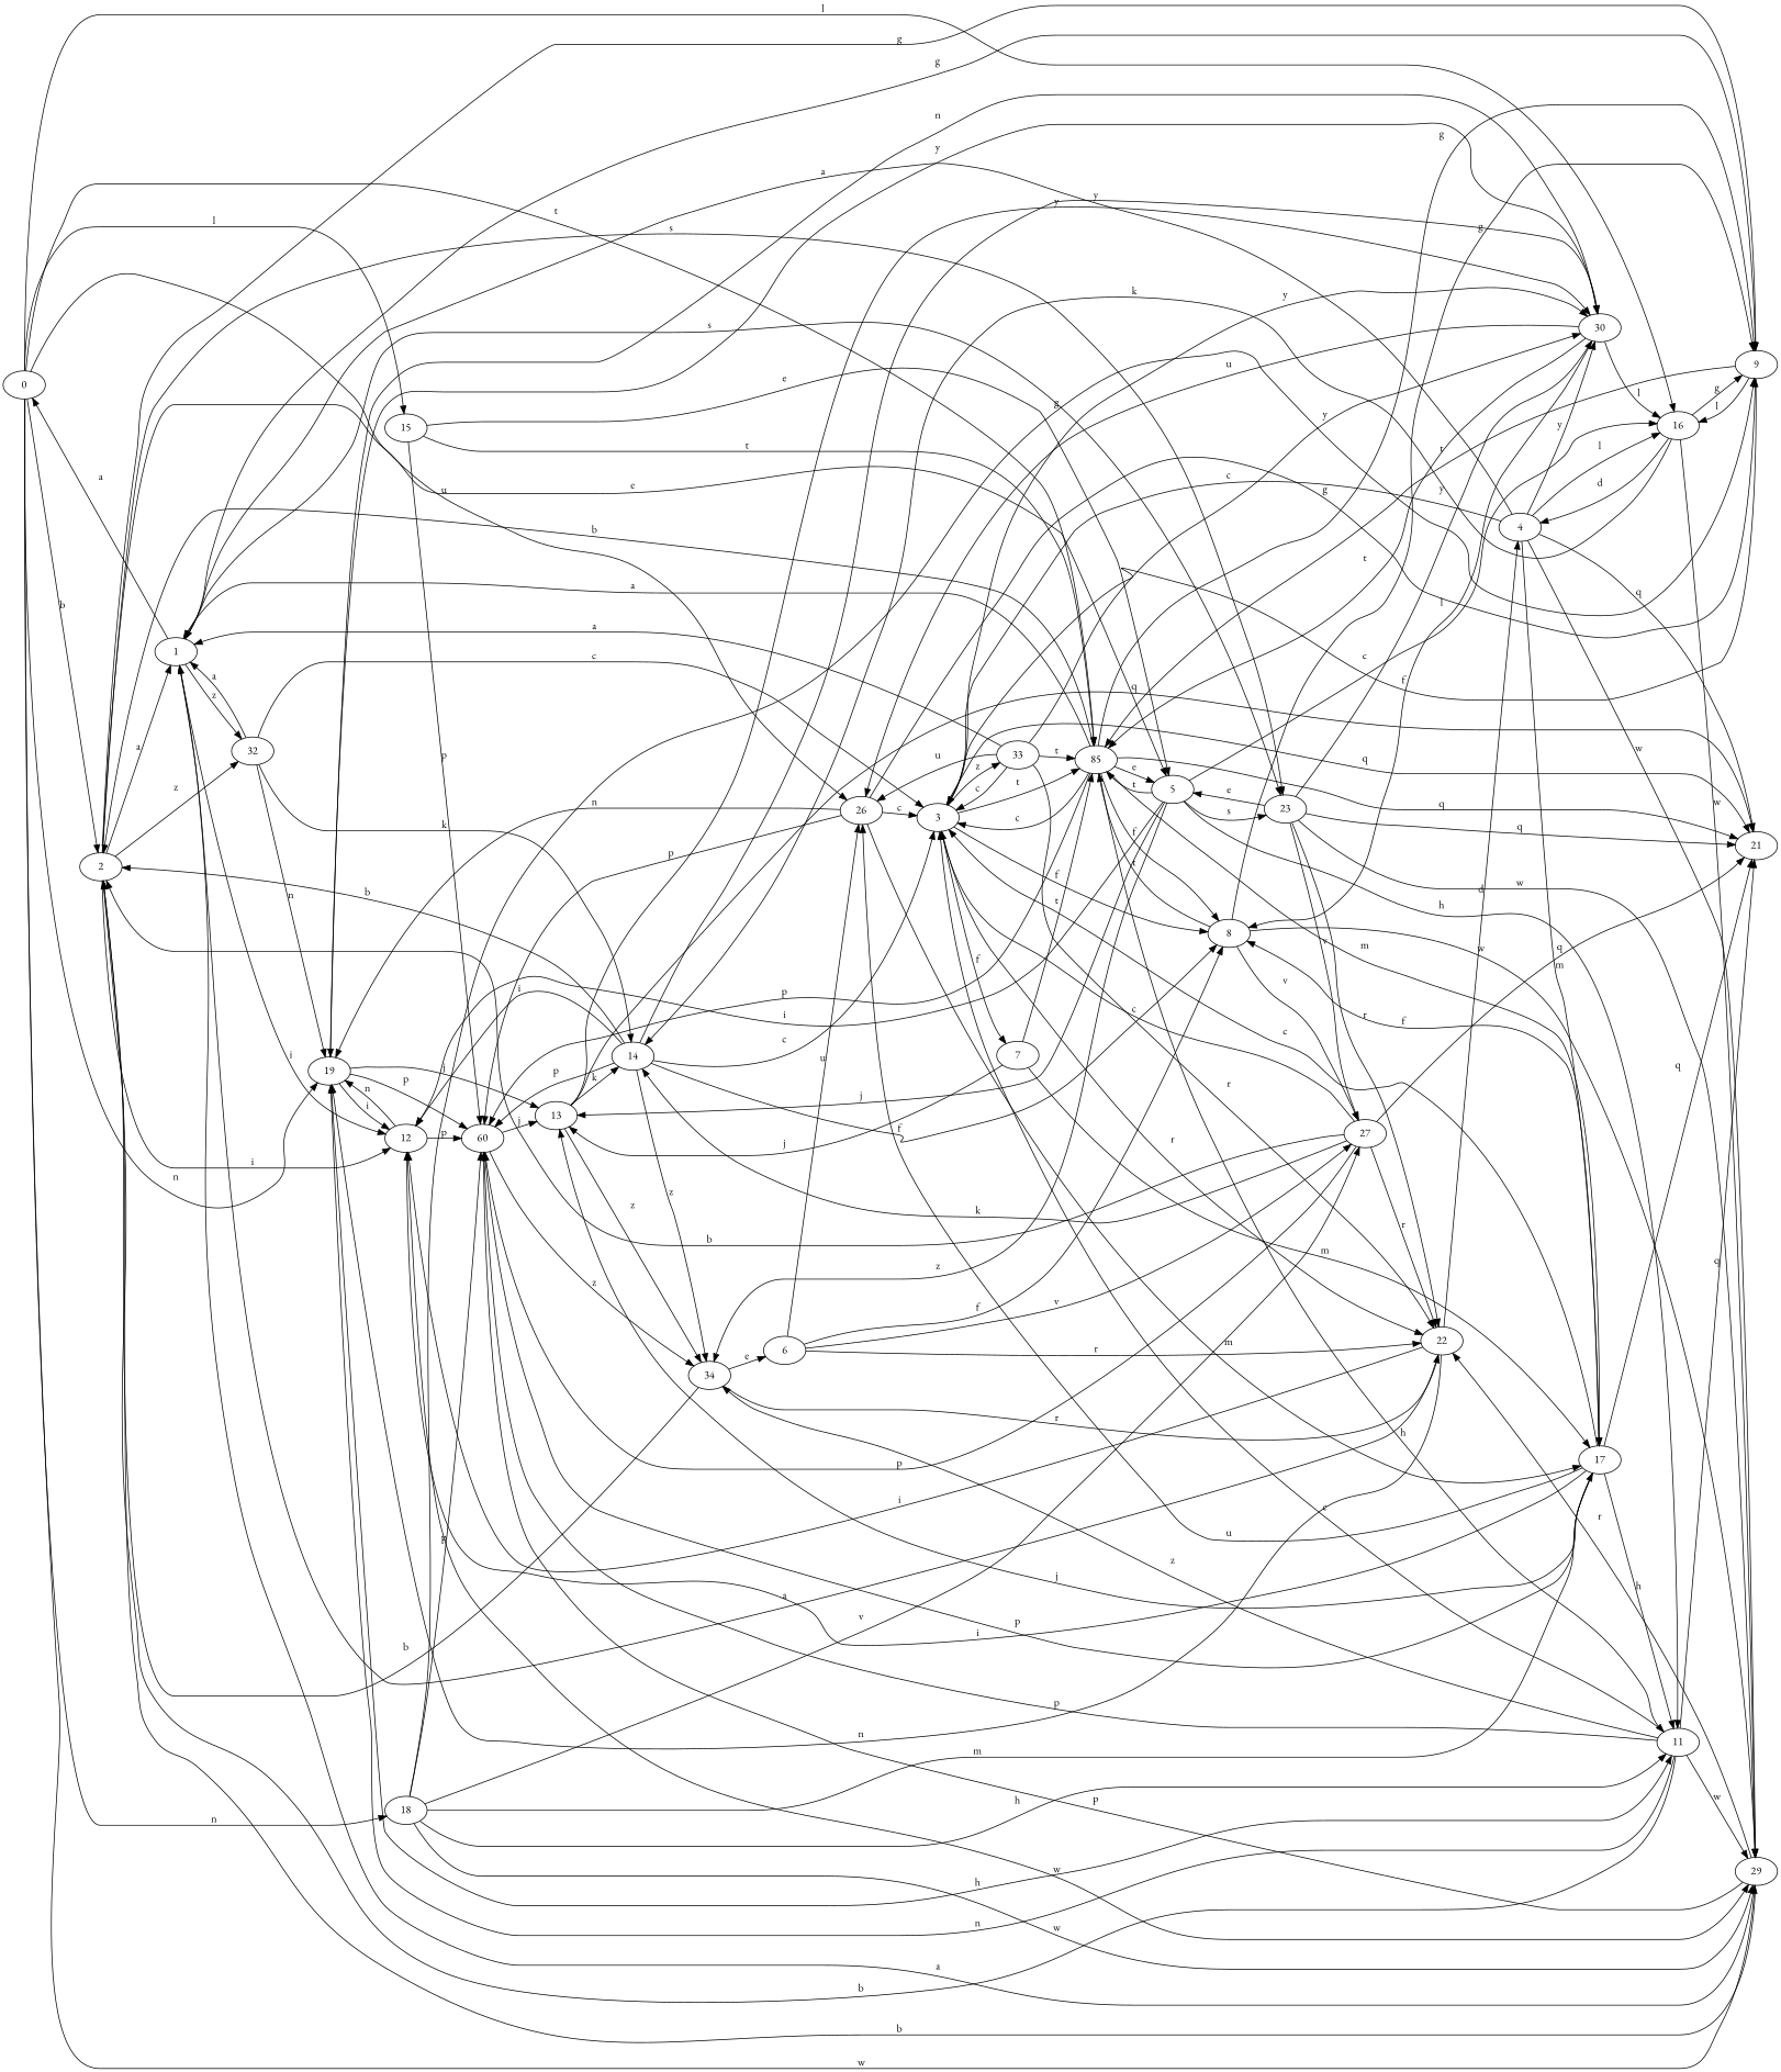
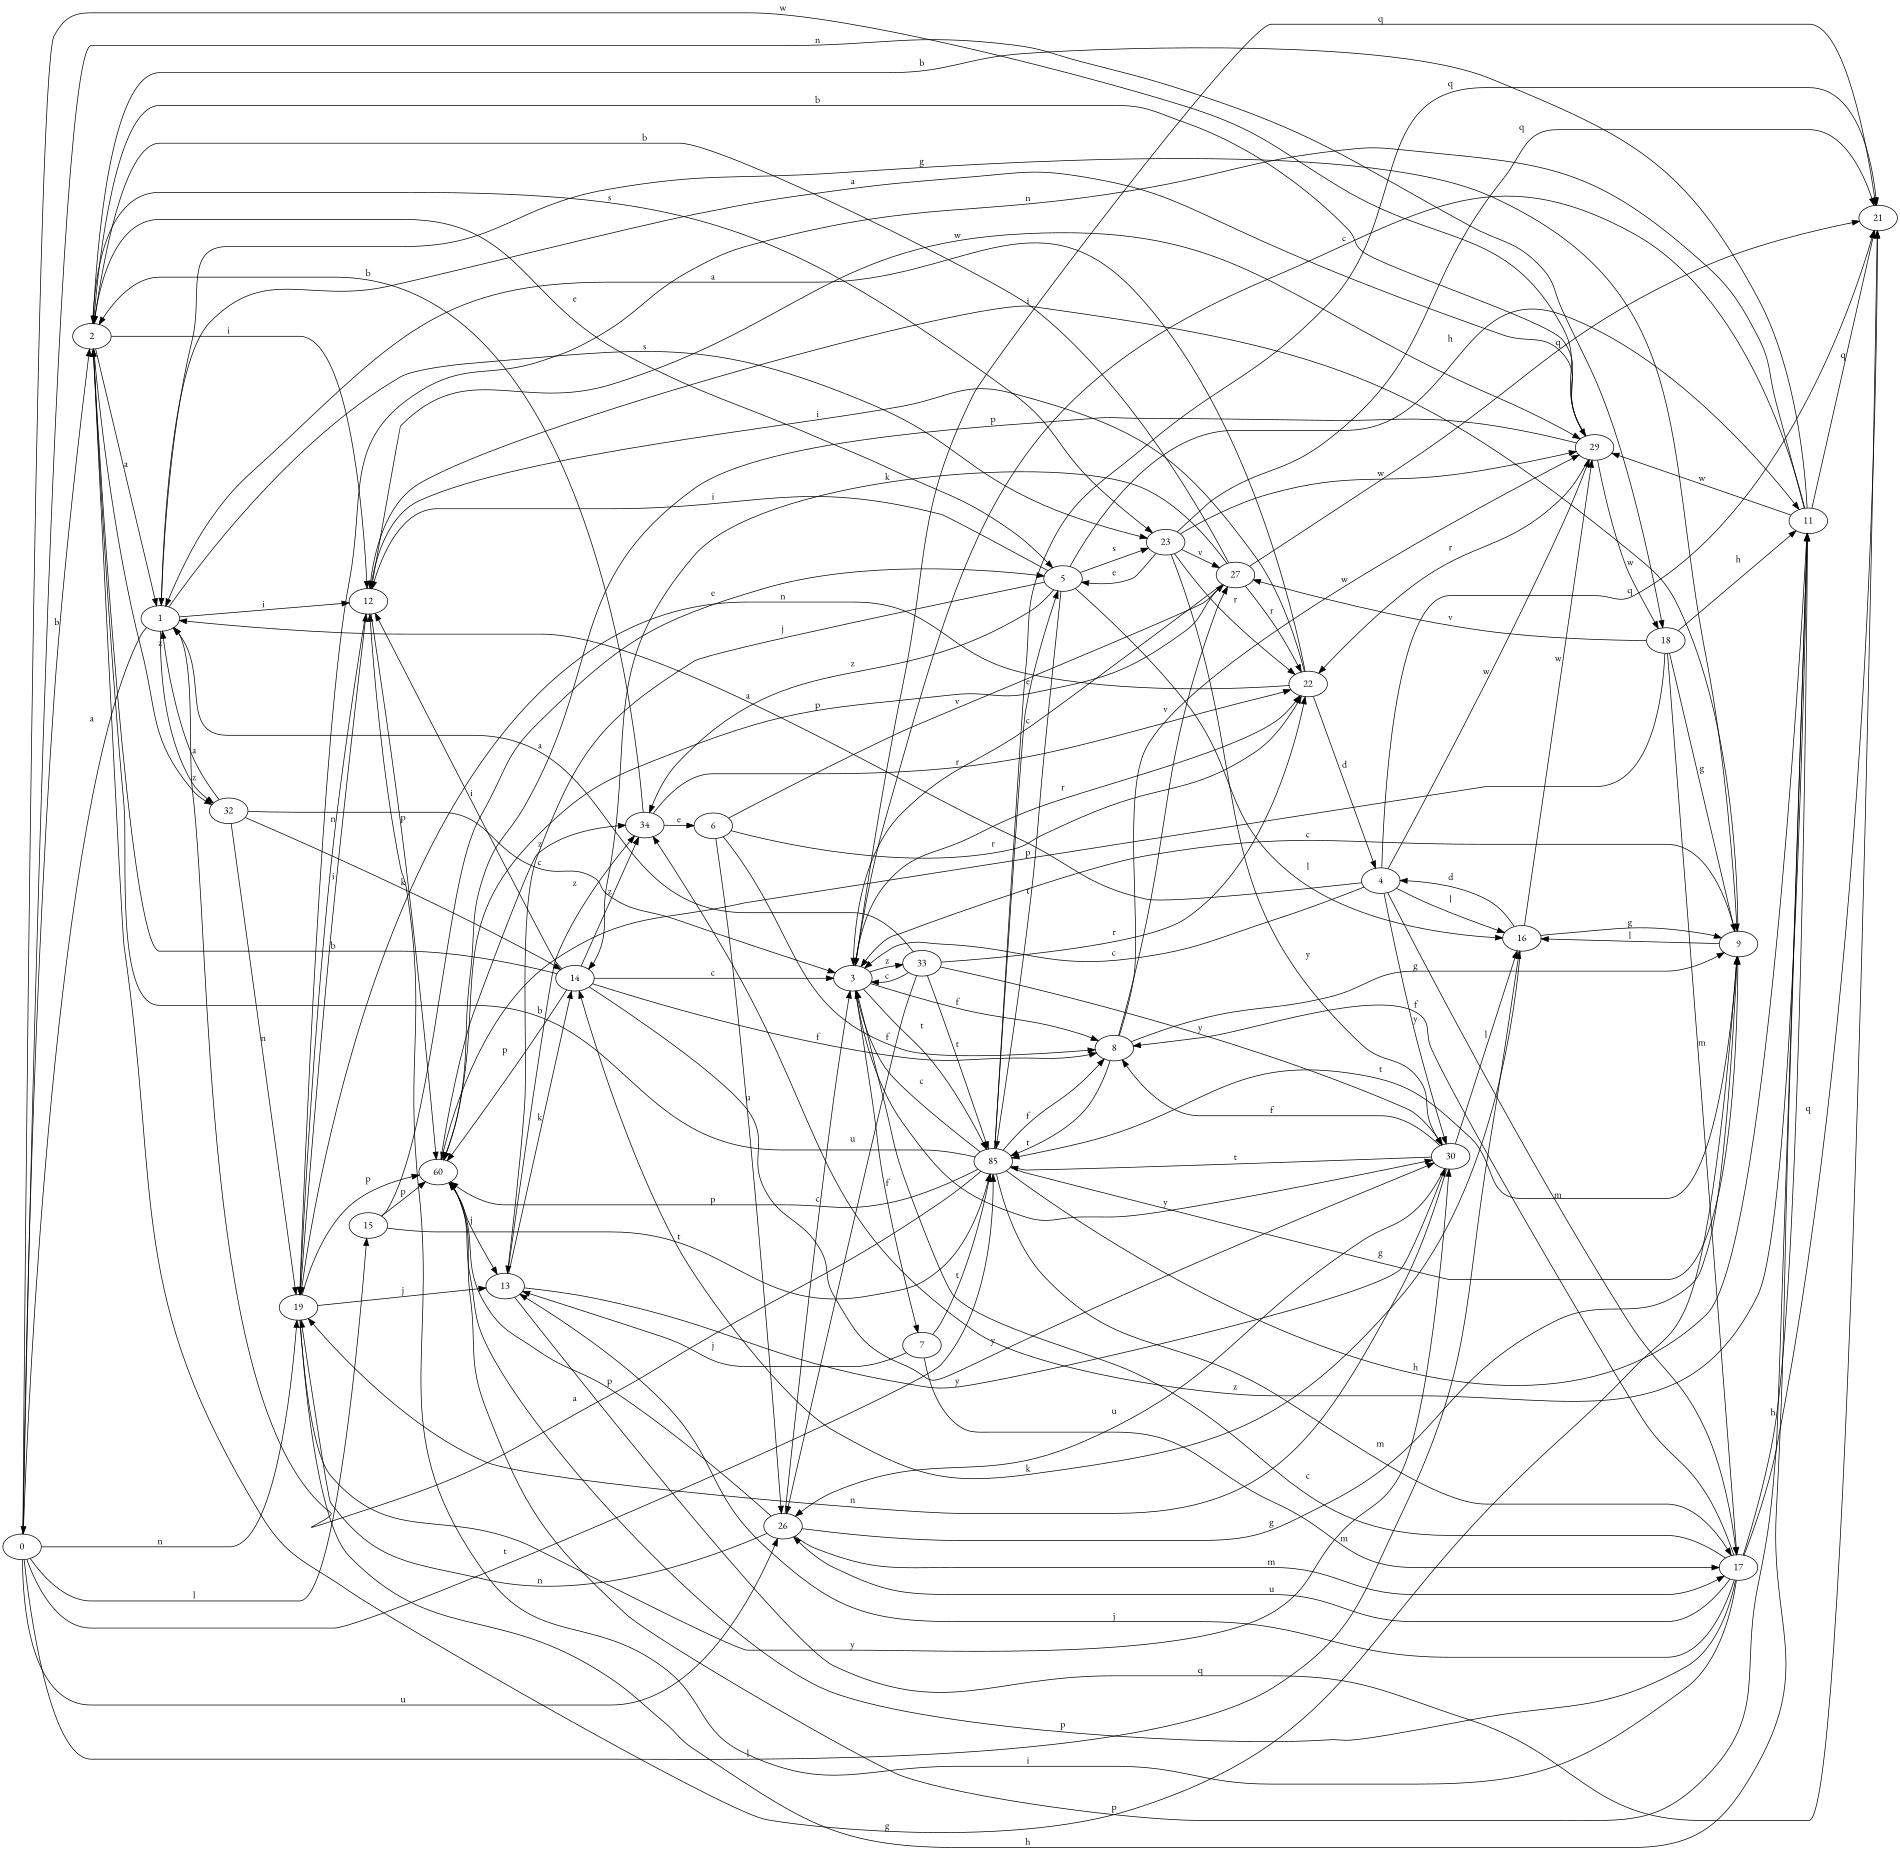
  strict digraph {
    fontname="EB Garamond"
    rankdir=LR
    node [fontname="EB Garamond"]
    edge [fontname="EB Garamond"]
    0
    2
    15
    16
    18
    19
    n7 [label=85]
    26
    29
    1
    9
    12
    23
    32
    5
    n16 [label=60]
    4
    14
    17
    11
    27
    30
    13
    21
    3
    8
    22
    34
    7
    33
    6
    0 -> 2 [label=b]
    0 -> 15 [label=l]
    0 -> 16 [label=l]
    0 -> 18 [label=n]
    0 -> 19 [label=n]
    0 -> n7 [label=t]
    0 -> 26 [label=u]
    0 -> 29 [label=w]
    2 -> 1 [label=a]
    2 -> 9 [label=g]
    2 -> 12 [label=i]
    2 -> 23 [label=s]
    2 -> 32 [label=z]
    2 -> 5 [label=e]
    15 -> n7 [label=t]
    15 -> 5 [label=e]
    15 -> n16 [label=p]
    16 -> 29 [label=w]
    16 -> 9 [label=g]
    16 -> 4 [label=d]
    16 -> 14 [label=k]
-   18 -> 29 [label=w]
+   29 -> 18 [label=w]
    18 -> 9 [label=g]
    18 -> n16 [label=p]
    18 -> 17 [label=m]
    18 -> 11 [label=h]
    18 -> 27 [label=v]
    19 -> 12 [label=i]
    19 -> n16 [label=p]
    19 -> 11 [label=h]
    19 -> 30 [label=y]
    19 -> 13 [label=j]
    n7 -> 2 [label=b]
    n7 -> 1 [label=a]
    n7 -> 9 [label=g]
    n7 -> 5 [label=e]
    n7 -> n16 [label=p]
    n7 -> 17 [label=m]
    n7 -> 11 [label=h]
    n7 -> 21 [label=q]
    n7 -> 3 [label=c]
    n7 -> 8 [label=f]
    26 -> 19 [label=n]
    26 -> 9 [label=g]
    26 -> n16 [label=p]
    26 -> 17 [label=m]
    26 -> 3 [label=c]
    29 -> 2 [label=b]
    29 -> 1 [label=a]
    29 -> n16 [label=p]
    29 -> 22 [label=r]
    1 -> 0 [label=a]
    1 -> 9 [label=g]
    1 -> 12 [label=i]
    1 -> 23 [label=s]
    1 -> 32 [label=z]
    9 -> 16 [label=l]
    9 -> n7 [label=t]
+   9 -> 12 [label=i]
    9 -> 3 [label=c]
    12 -> 19 [label=n]
    12 -> 29 [label=w]
    12 -> n16 [label=p]
    23 -> 29 [label=w]
    23 -> 5 [label=e]
    23 -> 27 [label=v]
    23 -> 30 [label=y]
    23 -> 21 [label=q]
    23 -> 22 [label=r]
    32 -> 19 [label=n]
    32 -> 1 [label=a]
    32 -> 14 [label=k]
    32 -> 3 [label=c]
    5 -> 16 [label=l]
    5 -> n7 [label=t]
    5 -> 12 [label=i]
    5 -> 23 [label=s]
    5 -> 11 [label=h]
    5 -> 13 [label=j]
    5 -> 34 [label=z]
    n16 -> 13 [label=j]
    n16 -> 34 [label=z]
    4 -> 16 [label=l]
    4 -> 29 [label=w]
    4 -> 1 [label=a]
    4 -> 17 [label=m]
    4 -> 30 [label=y]
    4 -> 21 [label=q]
    4 -> 3 [label=c]
    14 -> 2 [label=b]
    14 -> 12 [label=i]
    14 -> n16 [label=p]
    14 -> 30 [label=y]
    14 -> 3 [label=c]
    14 -> 8 [label=f]
    14 -> 34 [label=z]
    17 -> 26 [label=u]
    17 -> 12 [label=i]
    17 -> n16 [label=p]
    17 -> 11 [label=h]
    17 -> 13 [label=j]
    17 -> 21 [label=q]
    17 -> 3 [label=c]
    17 -> 8 [label=f]
    11 -> 2 [label=b]
    11 -> 19 [label=n]
    11 -> 29 [label=w]
    11 -> n16 [label=p]
    11 -> 21 [label=q]
    11 -> 3 [label=c]
    11 -> 34 [label=z]
    27 -> 2 [label=b]
    27 -> n16 [label=p]
    27 -> 14 [label=k]
    27 -> 21 [label=q]
    27 -> 3 [label=c]
    27 -> 22 [label=r]
    30 -> 16 [label=l]
    30 -> 19 [label=n]
    30 -> n7 [label=t]
    30 -> 26 [label=u]
    30 -> 8 [label=f]
    13 -> 14 [label=k]
    13 -> 30 [label=y]
    13 -> 21 [label=q]
    13 -> 34 [label=z]
    3 -> n7 [label=t]
    3 -> 30 [label=y]
    3 -> 21 [label=q]
    3 -> 8 [label=f]
    3 -> 22 [label=r]
    3 -> 7 [label=f]
    3 -> 33 [label=z]
    8 -> n7 [label=t]
    8 -> 29 [label=w]
    8 -> 9 [label=g]
    8 -> 27 [label=v]
    22 -> 19 [label=n]
    22 -> 1 [label=a]
    22 -> 12 [label=i]
    22 -> 4 [label=d]
    34 -> 2 [label=b]
    34 -> 22 [label=r]
    34 -> 6 [label=e]
    7 -> n7 [label=t]
    7 -> 17 [label=m]
    7 -> 13 [label=j]
    33 -> n7 [label=t]
    33 -> 26 [label=u]
    33 -> 1 [label=a]
    33 -> 30 [label=y]
    33 -> 3 [label=c]
    33 -> 22 [label=r]
    6 -> 26 [label=u]
    6 -> 27 [label=v]
    6 -> 8 [label=f]
    6 -> 22 [label=r]
  }
